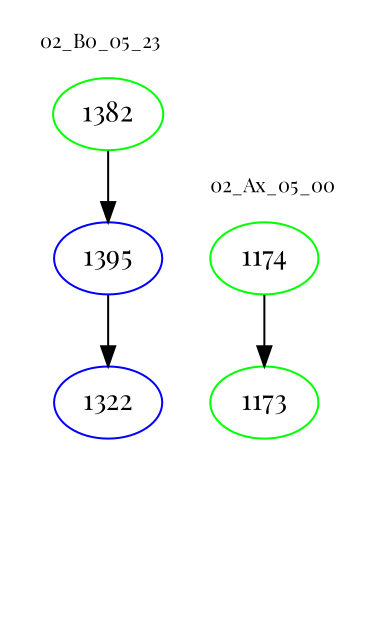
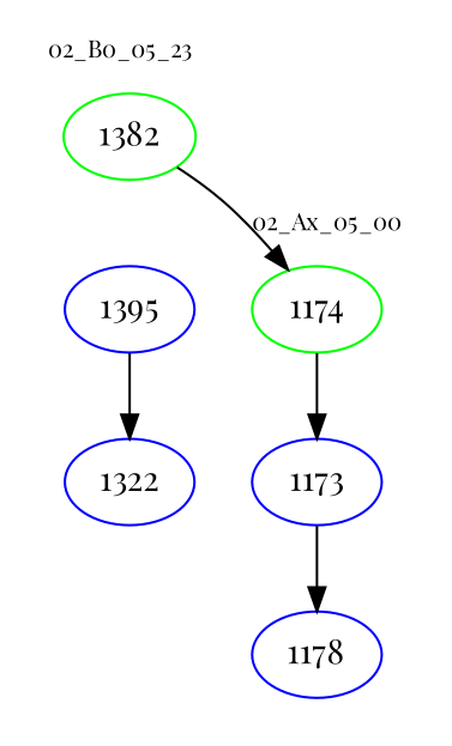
  digraph {
    fontname="Playfair Display"
    node [color=blue fontname="Playfair Display"]
    edge [color=black fontname="Playfair Display"]
    n1 [color=green label=1174]
-   n2 [color=green label=1173]
+   n2 [label=1173]
+   n3 [label=1178]
    n4 [color=green label=1382]
    n5 [label=1395]
    n6 [label=1322]
    subgraph cluster_1 {
      color=white
      fontsize=10
      label="02_Ax_05_00"
      n1
      n2
+     n3
    }
    subgraph cluster_2 {
      color=white
      fontsize=10
      label="02_B0_05_23"
      n4
      n5
      n6
    }
    n1 -> n2
-   n4 -> n5
+   n2 -> n3
+   n4 -> n1
    n5 -> n6
  }
